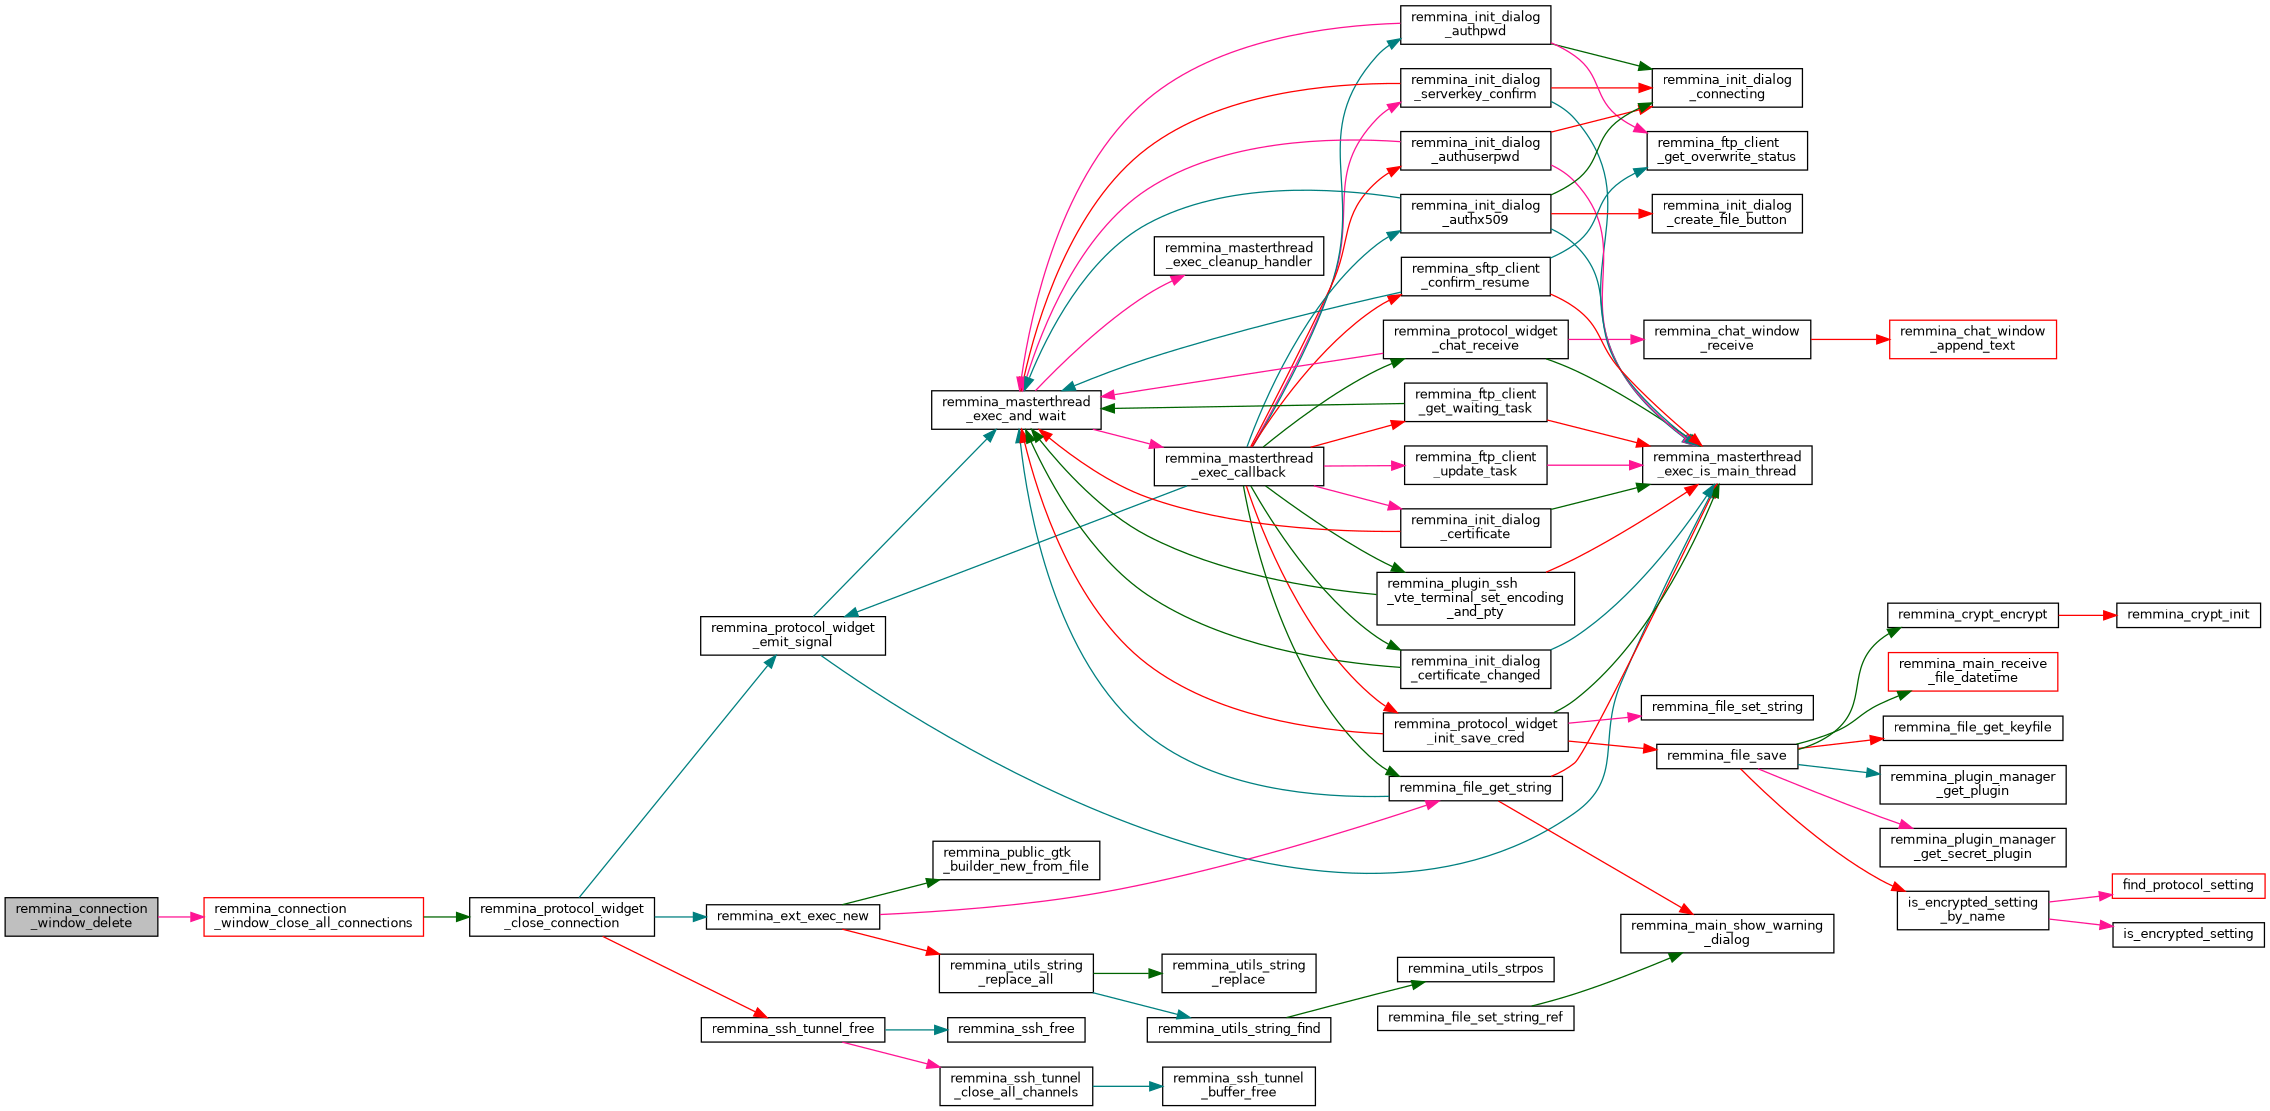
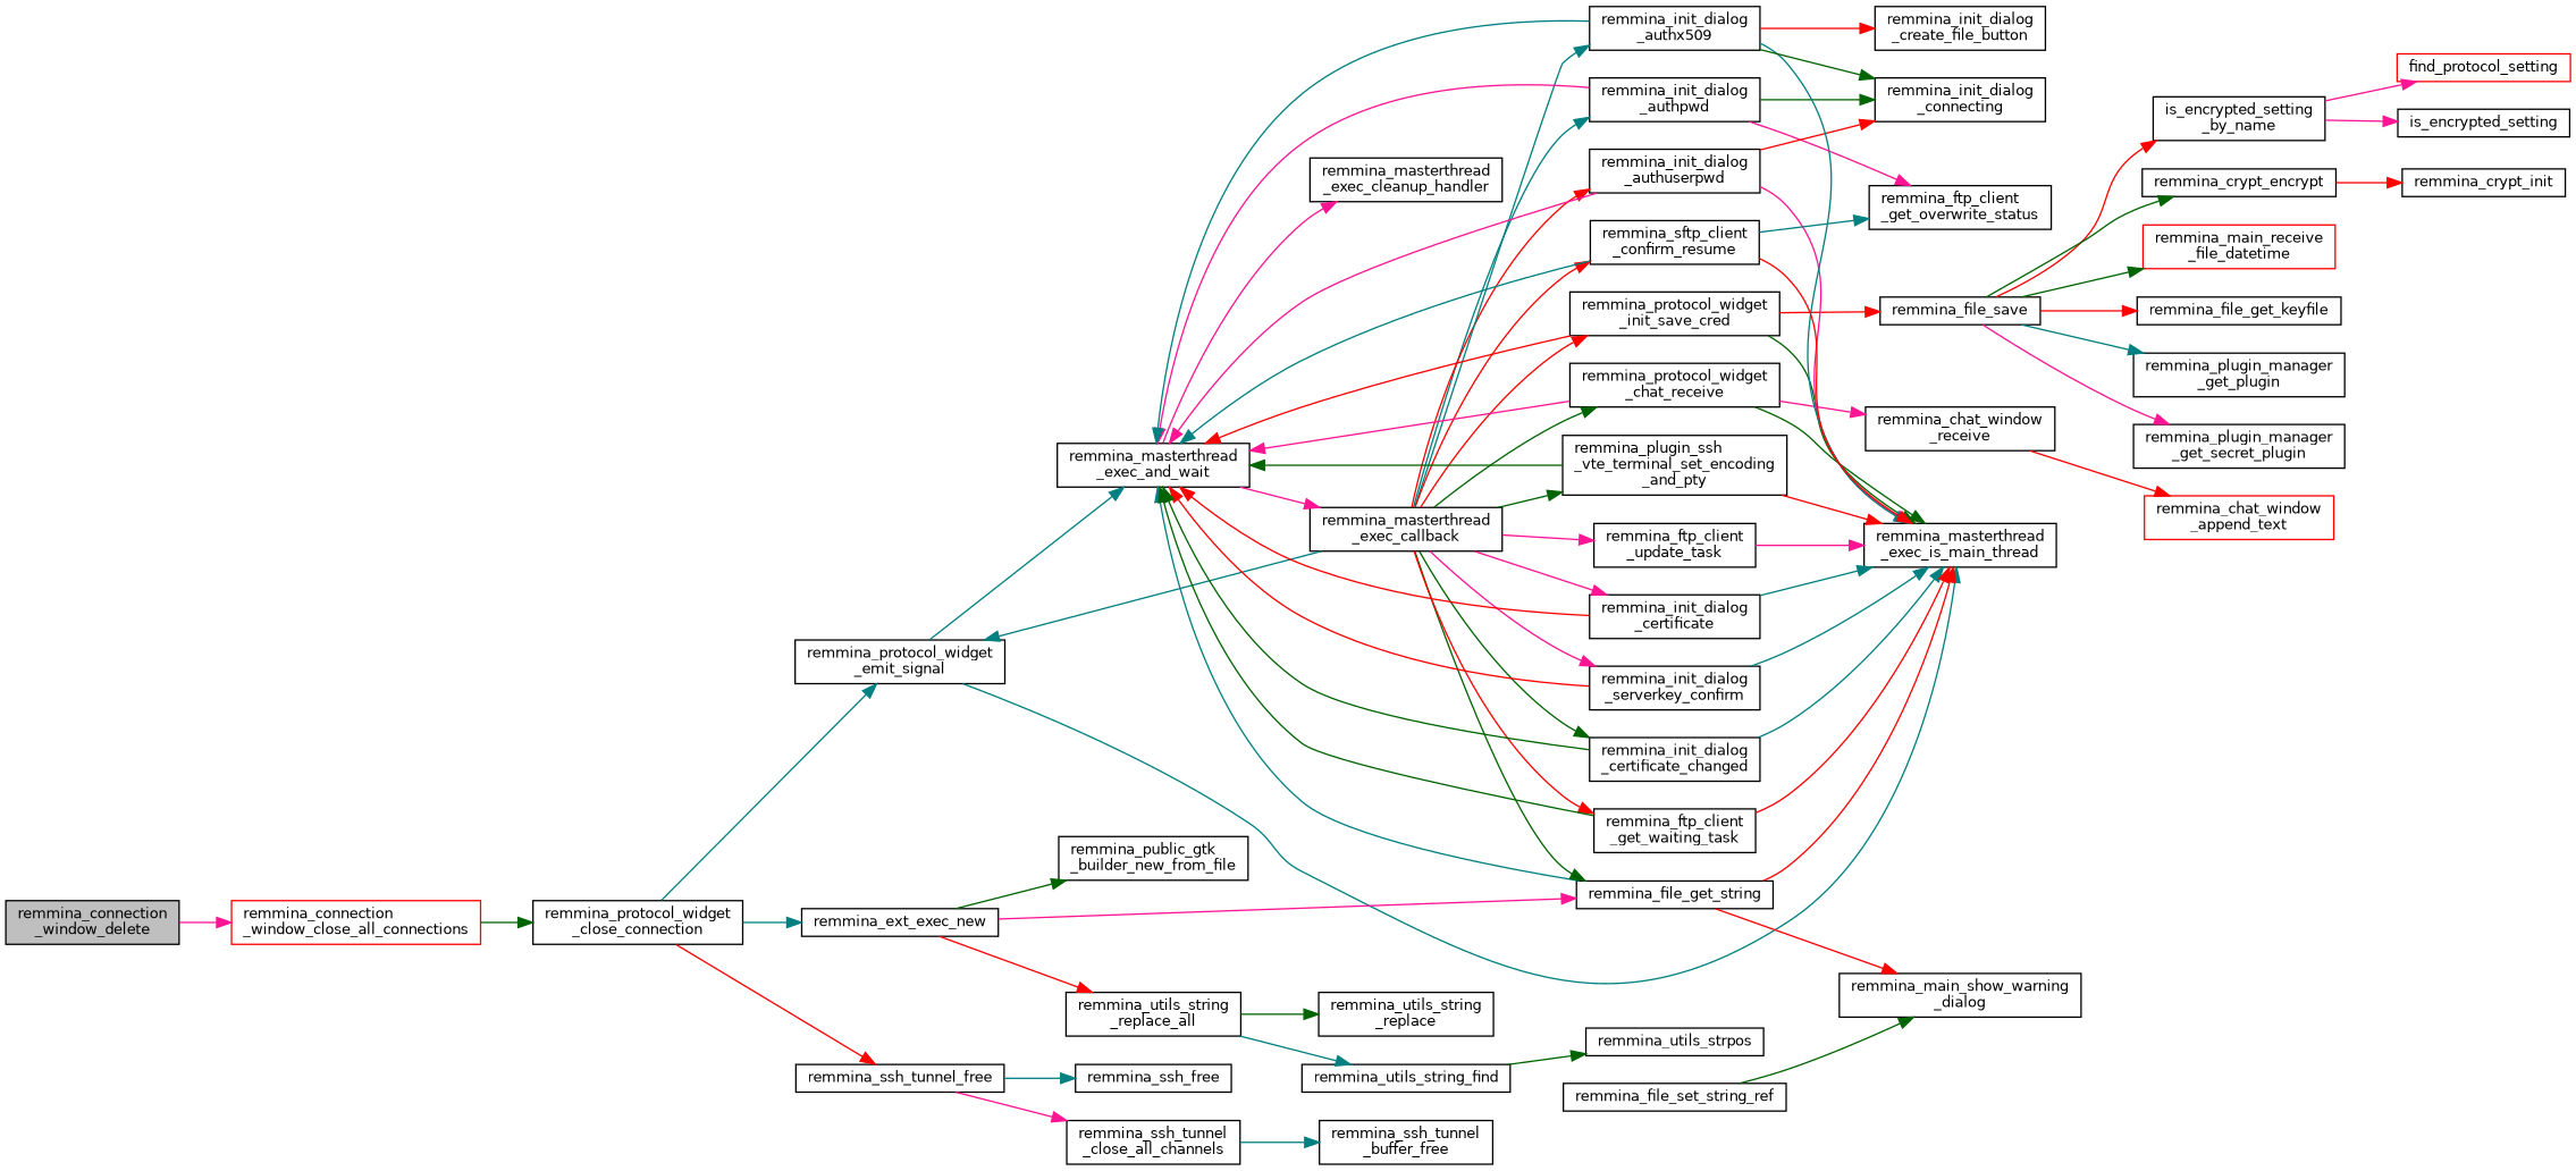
  digraph {
    rankdir=LR
    node [color=black fillcolor=white fontname=Helvetica fontsize=10 shape=record style=filled]
    edge [color=red fontname=Helvetica fontsize=10 labelfontname=Helvetica labelfontsize=10 style=solid]
    n1 [fillcolor=grey75 fontcolor=black height=0.2 label="remmina_connection\l_window_delete" width=0.4]
    n2 [color=red height=0.2 label="remmina_connection\l_window_close_all_connections" width=0.4]
    n3 [height=0.2 label="remmina_protocol_widget\l_close_connection" width=0.4]
    n4 [height=0.2 label="remmina_protocol_widget\l_emit_signal" width=0.4]
    n5 [height=0.2 label=remmina_ssh_tunnel_free width=0.4]
    n6 [height=0.2 label=remmina_ext_exec_new width=0.4]
    n7 [height=0.2 label="remmina_masterthread\l_exec_is_main_thread" width=0.4]
    n8 [height=0.2 label="remmina_masterthread\l_exec_and_wait" width=0.4]
    n9 [height=0.2 label="remmina_ssh_tunnel\l_close_all_channels" width=0.4]
    n10 [height=0.2 label=remmina_ssh_free width=0.4]
    n11 [height=0.2 label=remmina_file_get_string width=0.4]
    n12 [height=0.2 label="remmina_utils_string\l_replace_all" width=0.4]
    n13 [height=0.2 label="remmina_public_gtk\l_builder_new_from_file" width=0.4]
    n14 [height=0.2 label="remmina_masterthread\l_exec_cleanup_handler" width=0.4]
    n15 [height=0.2 label="remmina_masterthread\l_exec_callback" width=0.4]
    n16 [height=0.2 label="remmina_protocol_widget\l_init_save_cred" width=0.4]
    n17 [height=0.2 label="remmina_protocol_widget\l_chat_receive" width=0.4]
    n18 [height=0.2 label="remmina_init_dialog\l_serverkey_confirm" width=0.4]
    n19 [height=0.2 label="remmina_init_dialog\l_authpwd" width=0.4]
    n20 [height=0.2 label="remmina_init_dialog\l_authuserpwd" width=0.4]
    n21 [height=0.2 label="remmina_init_dialog\l_certificate" width=0.4]
    n22 [height=0.2 label="remmina_init_dialog\l_certificate_changed" width=0.4]
    n23 [height=0.2 label="remmina_init_dialog\l_authx509" width=0.4]
    n24 [height=0.2 label="remmina_ftp_client\l_update_task" width=0.4]
    n25 [height=0.2 label="remmina_ftp_client\l_get_waiting_task" width=0.4]
    n26 [height=0.2 label="remmina_sftp_client\l_confirm_resume" width=0.4]
    n27 [height=0.2 label="remmina_plugin_ssh\l_vte_terminal_set_encoding\l_and_pty" width=0.4]
-   n28 [height=0.2 label=remmina_file_set_string width=0.4]
    n29 [height=0.2 label=remmina_file_save width=0.4]
    n30 [height=0.2 label="remmina_chat_window\l_receive" width=0.4]
    n31 [height=0.2 label="remmina_main_show_warning\l_dialog" width=0.4]
    n32 [height=0.2 label="remmina_init_dialog\l_connecting" width=0.4]
    n33 [height=0.2 label="remmina_ftp_client\l_get_overwrite_status" width=0.4]
    n34 [height=0.2 label="remmina_init_dialog\l_create_file_button" width=0.4]
    n35 [height=0.2 label=remmina_file_get_keyfile width=0.4]
    n36 [height=0.2 label="remmina_plugin_manager\l_get_plugin" width=0.4]
    n37 [height=0.2 label="remmina_plugin_manager\l_get_secret_plugin" width=0.4]
    n38 [height=0.2 label="is_encrypted_setting\l_by_name" width=0.4]
    n39 [height=0.2 label=remmina_crypt_encrypt width=0.4]
    n40 [color=red height=0.2 label="remmina_main_receive\l_file_datetime" width=0.4]
    n41 [height=0.2 label=remmina_file_set_string_ref width=0.4]
    n42 [color=red height=0.2 label=find_protocol_setting width=0.4]
    n43 [height=0.2 label=is_encrypted_setting width=0.4]
    n44 [height=0.2 label=remmina_crypt_init width=0.4]
    n45 [color=red height=0.2 label="remmina_chat_window\l_append_text" width=0.4]
    n46 [height=0.2 label="remmina_ssh_tunnel\l_buffer_free" width=0.4]
    n47 [height=0.2 label=remmina_utils_string_find width=0.4]
    n48 [height=0.2 label="remmina_utils_string\l_replace" width=0.4]
    n49 [height=0.2 label=remmina_utils_strpos width=0.4]
    n1 -> n2 [color=deeppink]
    n2 -> n3 [color=darkgreen]
    n3 -> n4 [color=teal]
    n3 -> n5
    n3 -> n6 [color=teal]
    n4 -> n7 [color=teal]
    n4 -> n8 [color=teal]
    n5 -> n9 [color=deeppink]
    n5 -> n10 [color=teal]
    n6 -> n11 [color=deeppink]
    n6 -> n12
    n6 -> n13 [color=darkgreen]
    n8 -> n14 [color=deeppink]
    n8 -> n15 [color=deeppink]
    n9 -> n46 [color=teal]
    n11 -> n7
    n11 -> n8 [color=teal]
    n11 -> n31
    n12 -> n47 [color=teal]
    n12 -> n48 [color=darkgreen]
    n15 -> n4 [color=teal]
    n15 -> n11 [color=darkgreen]
    n15 -> n16
    n15 -> n17 [color=darkgreen]
    n15 -> n18 [color=deeppink]
    n15 -> n19 [color=teal]
    n15 -> n20
    n15 -> n21 [color=deeppink]
    n15 -> n22 [color=darkgreen]
    n15 -> n23 [color=teal]
    n15 -> n24 [color=deeppink]
    n15 -> n25
    n15 -> n26
    n15 -> n27 [color=darkgreen]
    n16 -> n7 [color=darkgreen]
    n16 -> n8
-   n16 -> n28 [color=deeppink]
    n16 -> n29
    n17 -> n7 [color=darkgreen]
    n17 -> n8 [color=deeppink]
    n17 -> n30 [color=deeppink]
    n18 -> n7 [color=teal]
    n18 -> n8
-   n18 -> n32
    n19 -> n8 [color=deeppink]
    n19 -> n32 [color=darkgreen]
    n19 -> n33 [color=deeppink]
    n20 -> n7 [color=deeppink]
    n20 -> n8 [color=deeppink]
    n20 -> n32
-   n21 -> n7 [color=darkgreen]
+   n21 -> n7 [color=teal]
    n21 -> n8
    n22 -> n7 [color=teal]
    n22 -> n8 [color=darkgreen]
    n23 -> n7 [color=teal]
    n23 -> n8 [color=teal]
    n23 -> n32 [color=darkgreen]
    n23 -> n34
    n24 -> n7 [color=deeppink]
    n25 -> n7
    n25 -> n8 [color=darkgreen]
    n26 -> n7
    n26 -> n8 [color=teal]
    n26 -> n33 [color=teal]
    n27 -> n7
    n27 -> n8 [color=darkgreen]
    n29 -> n35
    n29 -> n36 [color=teal]
    n29 -> n37 [color=deeppink]
    n29 -> n38
    n29 -> n39 [color=darkgreen]
    n29 -> n40 [color=darkgreen]
    n30 -> n45
    n38 -> n42 [color=deeppink]
    n38 -> n43 [color=deeppink]
    n39 -> n44
    n41 -> n31 [color=darkgreen]
    n47 -> n49 [color=darkgreen]
  }
